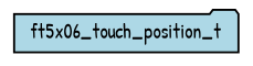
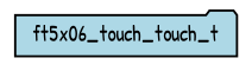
  digraph {
    rankdir=LR
    fontname="Patrick Hand"
-   n1 [color=black fillcolor=lightblue fontname="Patrick Hand" fontsize=10 height=0.2 label=ft5x06_touch_position_t shape=folder style=filled width=0.4]
+   n1 [color=black fillcolor=lightblue fontname="Patrick Hand" fontsize=10 height=0.2 label=ft5x06_touch_touch_t shape=folder style=filled width=0.4]
  }
